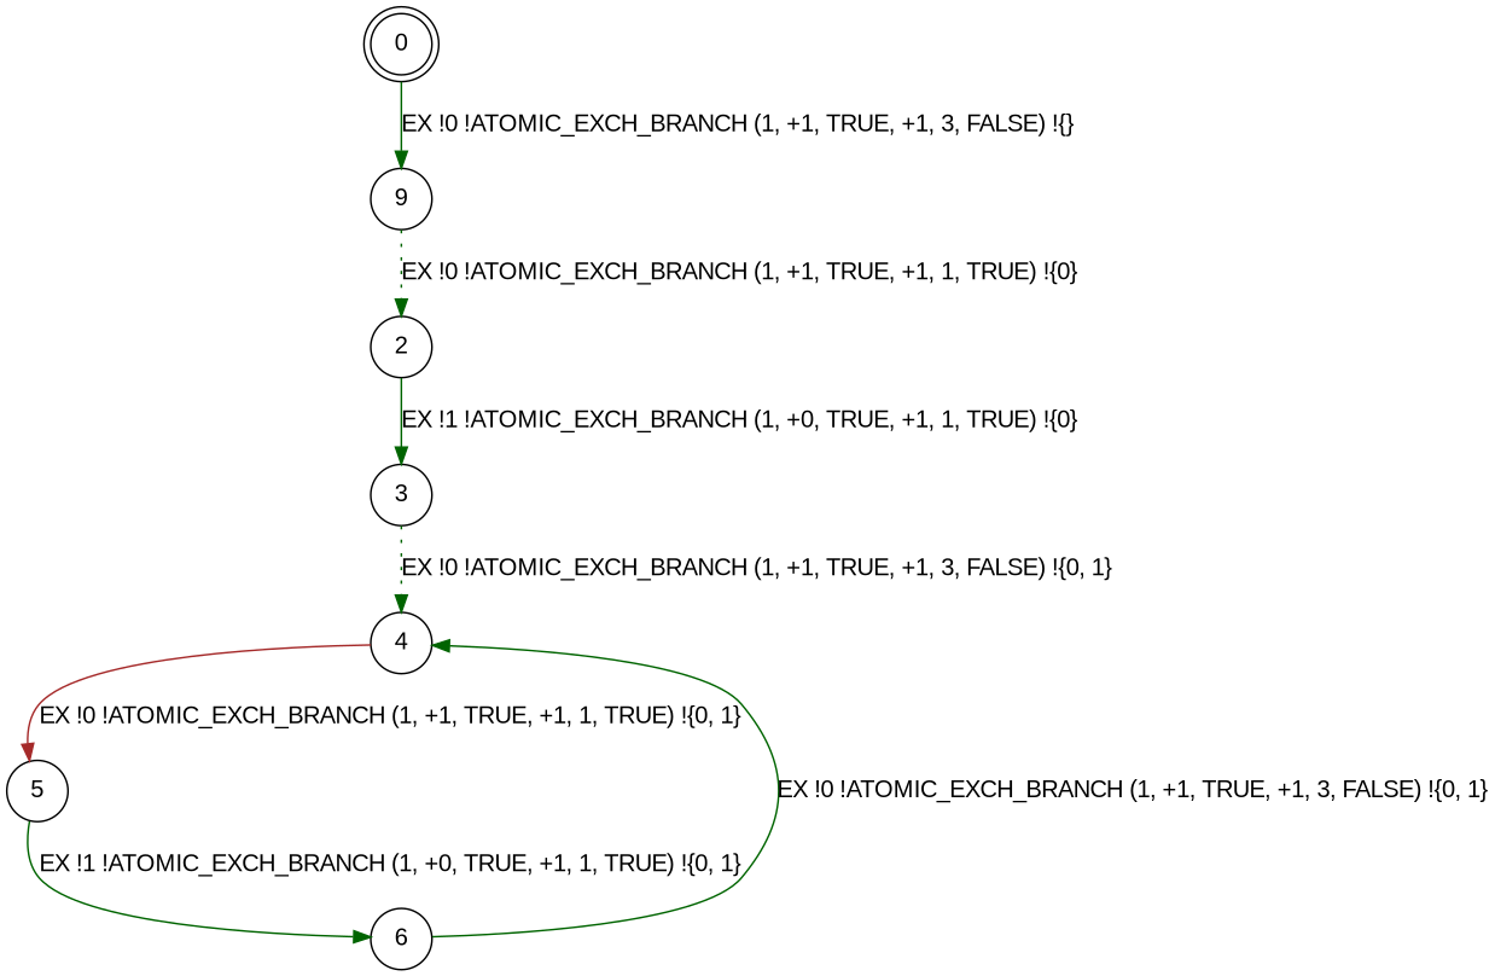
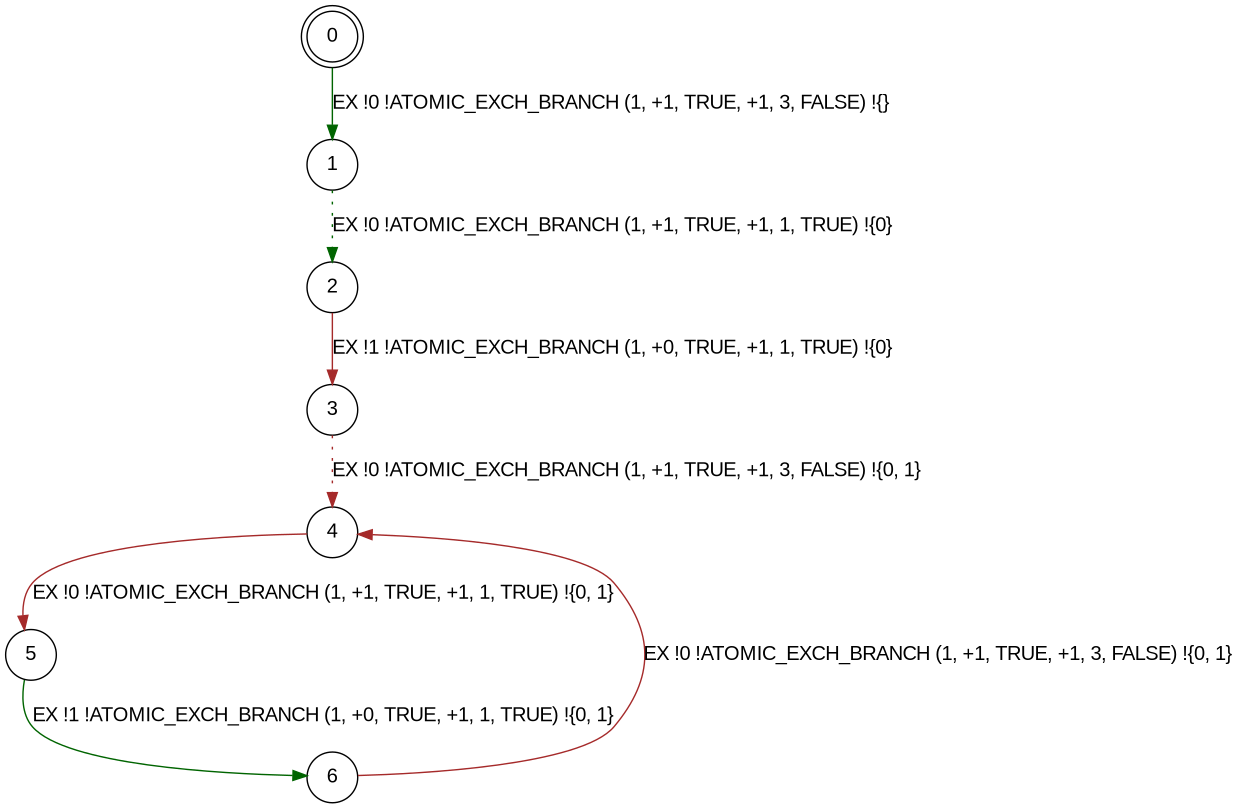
  digraph {
    fontname="Liberation Sans"
    node [fontname="Liberation Sans" shape=circle]
    edge [color=darkgreen fontname="Liberation Sans" style=solid]
    0 [peripheries=2]
-   1 [label=9]
+   1
    2
    3
    4
    5
    6
    0 -> 1 [label="EX !0 !ATOMIC_EXCH_BRANCH (1, +1, TRUE, +1, 3, FALSE) !{}"]
    1 -> 2 [label="EX !0 !ATOMIC_EXCH_BRANCH (1, +1, TRUE, +1, 1, TRUE) !{0}" style=dotted]
-   2 -> 3 [label="EX !1 !ATOMIC_EXCH_BRANCH (1, +0, TRUE, +1, 1, TRUE) !{0}"]
-   3 -> 4 [label="EX !0 !ATOMIC_EXCH_BRANCH (1, +1, TRUE, +1, 3, FALSE) !{0, 1}" style=dotted]
+   2 -> 3 [color=brown label="EX !1 !ATOMIC_EXCH_BRANCH (1, +0, TRUE, +1, 1, TRUE) !{0}"]
+   3 -> 4 [color=brown label="EX !0 !ATOMIC_EXCH_BRANCH (1, +1, TRUE, +1, 3, FALSE) !{0, 1}" style=dotted]
    4 -> 5 [color=brown label="EX !0 !ATOMIC_EXCH_BRANCH (1, +1, TRUE, +1, 1, TRUE) !{0, 1}"]
    5 -> 6 [label="EX !1 !ATOMIC_EXCH_BRANCH (1, +0, TRUE, +1, 1, TRUE) !{0, 1}"]
-   6 -> 4 [label="EX !0 !ATOMIC_EXCH_BRANCH (1, +1, TRUE, +1, 3, FALSE) !{0, 1}"]
+   6 -> 4 [color=brown label="EX !0 !ATOMIC_EXCH_BRANCH (1, +1, TRUE, +1, 3, FALSE) !{0, 1}"]
  }
